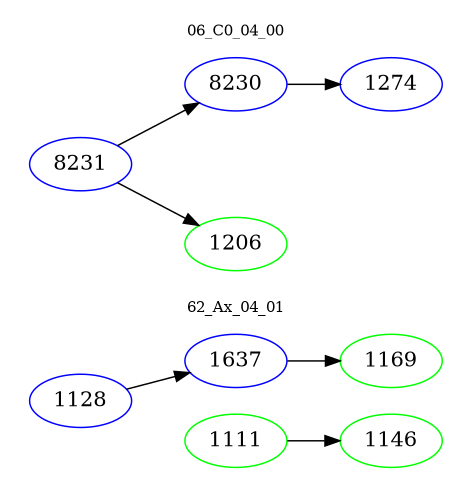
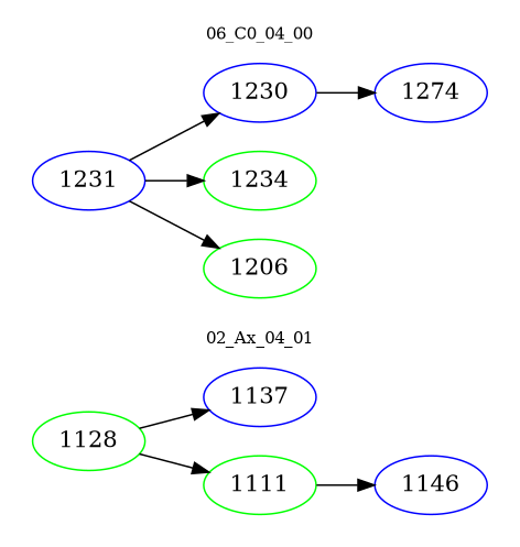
  digraph {
    rankdir=LR
    node [color=blue]
    edge [color=black]
-   n1 [label=1128]
+   n1 [color=green label=1128]
    n2 [color=green label=1111]
-   n3 [label=1637]
-   n4 [color=green label=1146]
-   n5 [color=green label=1169]
-   n6 [label=8231]
+   n3 [label=1137]
+   n4 [label=1146]
+   n6 [label=1231]
    n7 [color=green label=1206]
-   n9 [label=8230]
+   n8 [color=green label=1234]
+   n9 [label=1230]
    n10 [label=1274]
    subgraph cluster_1 {
      color=white
      fontsize=10
-     label="62_Ax_04_01"
+     label="02_Ax_04_01"
      n1
      n2
      n3
      n4
-     n5
    }
    subgraph cluster_2 {
      color=white
      fontsize=10
      label="06_C0_04_00"
      n6
      n7
+     n8
      n9
      n10
    }
+   n1 -> n2
    n1 -> n3
    n2 -> n4
-   n3 -> n5
    n6 -> n7
+   n6 -> n8
    n6 -> n9
    n9 -> n10
  }
